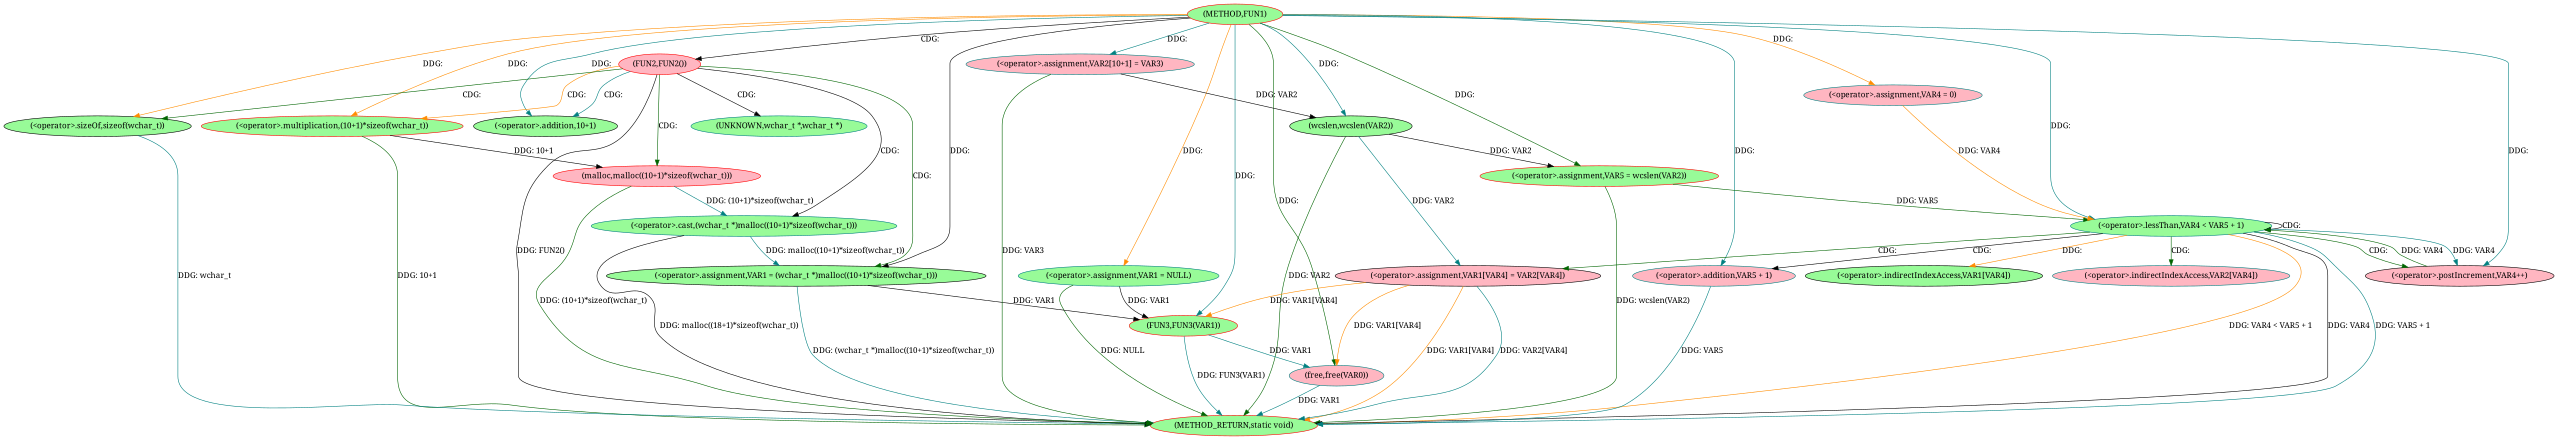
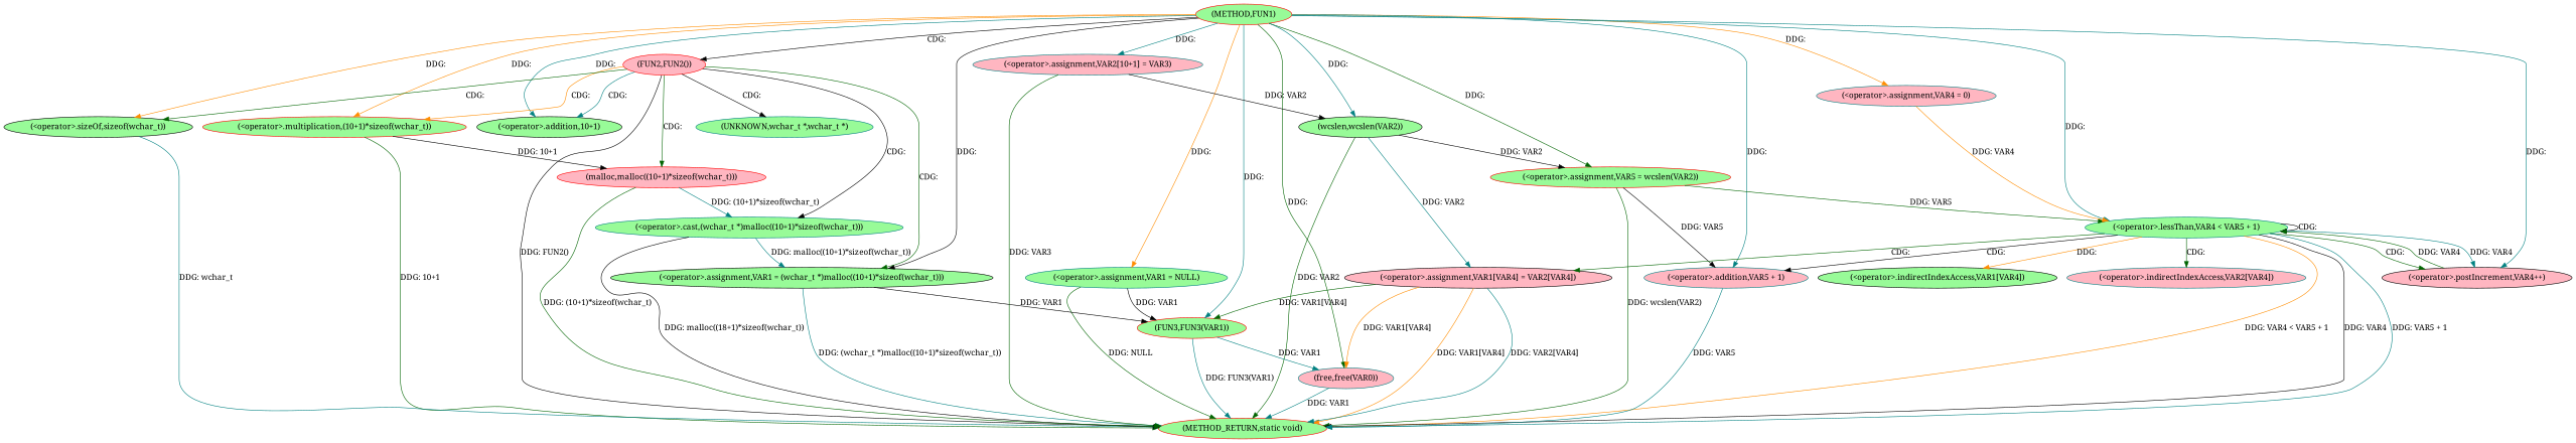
  digraph {
    fontname="Noto Serif"
    node [color=teal fillcolor=palegreen fontname="Noto Serif" style=filled]
    edge [color=teal fontname="Noto Serif"]
    n1 [color=red label="(METHOD,FUN1)"]
    n2 [label="(<operator>.assignment,VAR1 = NULL)"]
    n3 [color=red fillcolor=lightpink label="(FUN2,FUN2())"]
    n4 [color=black label="(<operator>.assignment,VAR1 = (wchar_t *)malloc((10+1)*sizeof(wchar_t)))"]
    n5 [color=red label="(<operator>.multiplication,(10+1)*sizeof(wchar_t))"]
    n6 [color=black label="(<operator>.addition,10+1)"]
    n7 [color=black label="(<operator>.sizeOf,sizeof(wchar_t))"]
    n8 [fillcolor=lightpink label="(<operator>.assignment,VAR2[10+1] = VAR3)"]
    n9 [color=red label="(<operator>.assignment,VAR5 = wcslen(VAR2))"]
    n10 [color=black label="(wcslen,wcslen(VAR2))"]
    n11 [fillcolor=lightpink label="(<operator>.assignment,VAR4 = 0)"]
    n12 [label="(<operator>.lessThan,VAR4 < VAR5 + 1)"]
    n13 [fillcolor=lightpink label="(<operator>.addition,VAR5 + 1)"]
    n14 [color=black fillcolor=lightpink label="(<operator>.postIncrement,VAR4++)"]
    n15 [color=red label="(FUN3,FUN3(VAR1))"]
    n16 [fillcolor=lightpink label="(free,free(VAR0))"]
    n17 [color=red label="(METHOD_RETURN,static void)"]
    n18 [label="(<operator>.cast,(wchar_t *)malloc((10+1)*sizeof(wchar_t)))"]
    n19 [color=red fillcolor=lightpink label="(malloc,malloc((10+1)*sizeof(wchar_t)))"]
    n20 [label="(UNKNOWN,wchar_t *,wchar_t *)"]
    n21 [color=black fillcolor=lightpink label="(<operator>.assignment,VAR1[VAR4] = VAR2[VAR4])"]
    n22 [color=black label="(<operator>.indirectIndexAccess,VAR1[VAR4])"]
    n23 [fillcolor=lightpink label="(<operator>.indirectIndexAccess,VAR2[VAR4])"]
    n1 -> n2 [color=darkorange label="DDG: "]
    n1 -> n3 [color=black label="CDG: "]
    n1 -> n4 [color=black label="DDG: "]
    n1 -> n5 [color=darkorange label="DDG: "]
    n1 -> n6 [label="DDG: "]
    n1 -> n7 [color=darkorange label="DDG: "]
    n1 -> n8 [label="DDG: "]
    n1 -> n9 [color=darkgreen label="DDG: "]
    n1 -> n10 [label="DDG: "]
    n1 -> n11 [color=darkorange label="DDG: "]
    n1 -> n12 [label="DDG: "]
    n1 -> n13 [label="DDG: "]
    n1 -> n14 [label="DDG: "]
    n1 -> n15 [label="DDG: "]
    n1 -> n16 [color=darkgreen label="DDG: "]
    n2 -> n15 [color=black label="DDG: VAR1"]
    n2 -> n17 [color=darkgreen label="DDG: NULL"]
    n3 -> n4 [color=darkgreen label="CDG: "]
    n3 -> n5 [color=darkorange label="CDG: "]
    n3 -> n6 [label="CDG: "]
    n3 -> n7 [color=darkgreen label="CDG: "]
    n3 -> n17 [color=black label="DDG: FUN2()"]
    n3 -> n18 [color=black label="CDG: "]
    n3 -> n19 [color=darkgreen label="CDG: "]
    n3 -> n20 [color=black label="CDG: "]
    n4 -> n15 [color=black label="DDG: VAR1"]
    n4 -> n17 [label="DDG: (wchar_t *)malloc((10+1)*sizeof(wchar_t))"]
    n5 -> n17 [color=darkgreen label="DDG: 10+1"]
    n5 -> n19 [color=black label="DDG: 10+1"]
    n7 -> n17 [label="DDG: wchar_t"]
    n8 -> n10 [color=black label="DDG: VAR2"]
    n8 -> n17 [color=darkgreen label="DDG: VAR3"]
    n9 -> n12 [color=darkgreen label="DDG: VAR5"]
+   n9 -> n13 [color=black label="DDG: VAR5"]
    n9 -> n17 [color=darkgreen label="DDG: wcslen(VAR2)"]
    n10 -> n9 [color=black label="DDG: VAR2"]
    n10 -> n17 [color=darkgreen label="DDG: VAR2"]
    n10 -> n21 [label="DDG: VAR2"]
    n11 -> n12 [color=darkorange label="DDG: VAR4"]
    n12 -> n12 [color=black label="CDG: "]
    n12 -> n13 [color=black label="CDG: "]
    n12 -> n14 [label="DDG: VAR4"]
    n12 -> n14 [color=darkgreen label="CDG: "]
    n12 -> n17 [color=darkorange label="DDG: VAR4 < VAR5 + 1"]
    n12 -> n17 [color=black label="DDG: VAR4"]
    n12 -> n17 [label="DDG: VAR5 + 1"]
    n12 -> n21 [color=darkgreen label="CDG: "]
    n12 -> n22 [color=darkorange label="DDG: "]
    n12 -> n23 [color=darkgreen label="CDG: "]
    n13 -> n17 [label="DDG: VAR5"]
    n14 -> n12 [color=darkgreen label="DDG: VAR4"]
    n15 -> n16 [label="DDG: VAR1"]
    n15 -> n17 [label="DDG: FUN3(VAR1)"]
    n16 -> n17 [label="DDG: VAR1"]
    n18 -> n4 [label="DDG: malloc((10+1)*sizeof(wchar_t))"]
    n18 -> n17 [color=black label="DDG: malloc((18+1)*sizeof(wchar_t))"]
    n19 -> n17 [color=darkgreen label="DDG: (10+1)*sizeof(wchar_t)"]
    n19 -> n18 [label="DDG: (10+1)*sizeof(wchar_t)"]
-   n21 -> n15 [color=darkorange label="DDG: VAR1[VAR4]"]
+   n21 -> n15 [color=darkgreen label="DDG: VAR1[VAR4]"]
    n21 -> n16 [color=darkorange label="DDG: VAR1[VAR4]"]
    n21 -> n17 [color=darkorange label="DDG: VAR1[VAR4]"]
    n21 -> n17 [label="DDG: VAR2[VAR4]"]
  }
